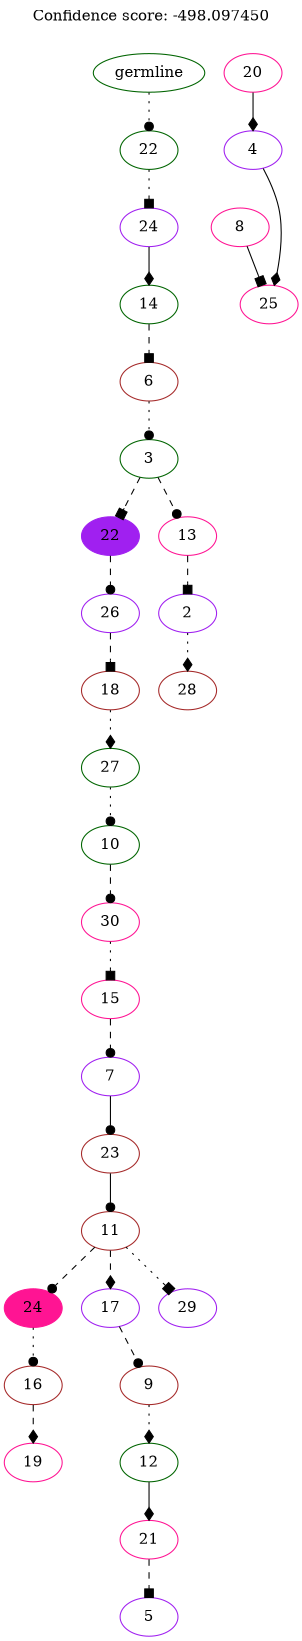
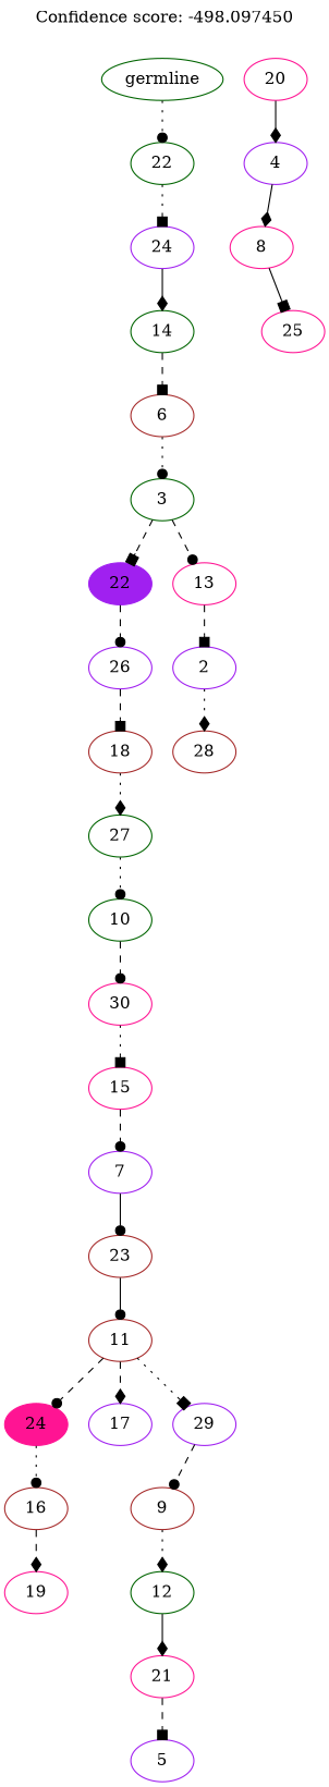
  digraph {
    label="Confidence score: -498.097450"
    labelloc=t
    node [color=deeppink]
    edge [arrowhead=dot style=dashed]
    n1 [color=brown label=16]
    n2 [label=19]
    n3 [label=24 style=filled]
    n4 [label=8]
    n5 [label=25]
    n6 [color=purple label=4]
    n7 [label=20]
    n8 [color=purple label=5]
    n9 [label=21]
    n10 [color=darkgreen label=12]
    n11 [color=brown label=9]
    n12 [color=purple label=17]
    n13 [color=purple label=29]
    n14 [color=brown label=11]
    n15 [color=brown label=23]
    n16 [color=purple label=7]
    n17 [label=15]
    n18 [label=30]
    n19 [color=darkgreen label=10]
    n20 [color=darkgreen label=27]
    n21 [color=brown label=18]
    n22 [color=purple label=26]
    n23 [color=purple label=22 style=filled]
    n24 [color=purple label=2]
    n25 [color=brown label=28]
    n26 [label=13]
    n27 [color=darkgreen label=3]
    n28 [color=brown label=6]
    n29 [color=darkgreen label=14]
    n30 [color=purple label=24]
    n31 [color=darkgreen label=22]
    n32 [color=darkgreen label=germline]
    n1 -> n2 [arrowhead=diamond]
    n3 -> n1 [style=dotted]
    n4 -> n5 [arrowhead=box style=solid]
-   n6 -> n5 [arrowhead=diamond style=solid]
+   n6 -> n4 [arrowhead=diamond style=solid]
    n7 -> n6 [arrowhead=diamond style=solid]
    n9 -> n8 [arrowhead=box]
    n10 -> n9 [arrowhead=diamond style=solid]
    n11 -> n10 [arrowhead=diamond style=dotted]
-   n12 -> n11
+   n13 -> n11
    n14 -> n3
    n14 -> n12 [arrowhead=diamond]
    n14 -> n13 [arrowhead=box style=dotted]
    n15 -> n14 [style=solid]
    n16 -> n15 [style=solid]
    n17 -> n16
    n18 -> n17 [arrowhead=box style=dotted]
    n19 -> n18
    n20 -> n19 [style=dotted]
    n21 -> n20 [arrowhead=diamond style=dotted]
    n22 -> n21 [arrowhead=box]
    n23 -> n22
    n24 -> n25 [arrowhead=diamond style=dotted]
    n26 -> n24 [arrowhead=box]
    n27 -> n23 [arrowhead=box]
    n27 -> n26
    n28 -> n27 [style=dotted]
    n29 -> n28 [arrowhead=box]
    n30 -> n29 [arrowhead=diamond style=solid]
    n31 -> n30 [arrowhead=box style=dotted]
    n32 -> n31 [style=dotted]
  }
